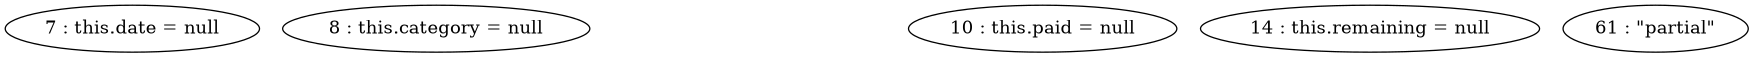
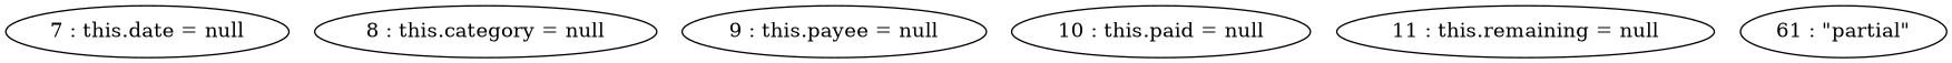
  digraph {
    "7 : this.date = null"
    "8 : this.category = null"
+   "9 : this.payee = null"
    "10 : this.paid = null"
-   "11 : this.remaining = null" [label="14 : this.remaining = null"]
+   "11 : this.remaining = null"
    "61 : \"partial\""
  }
